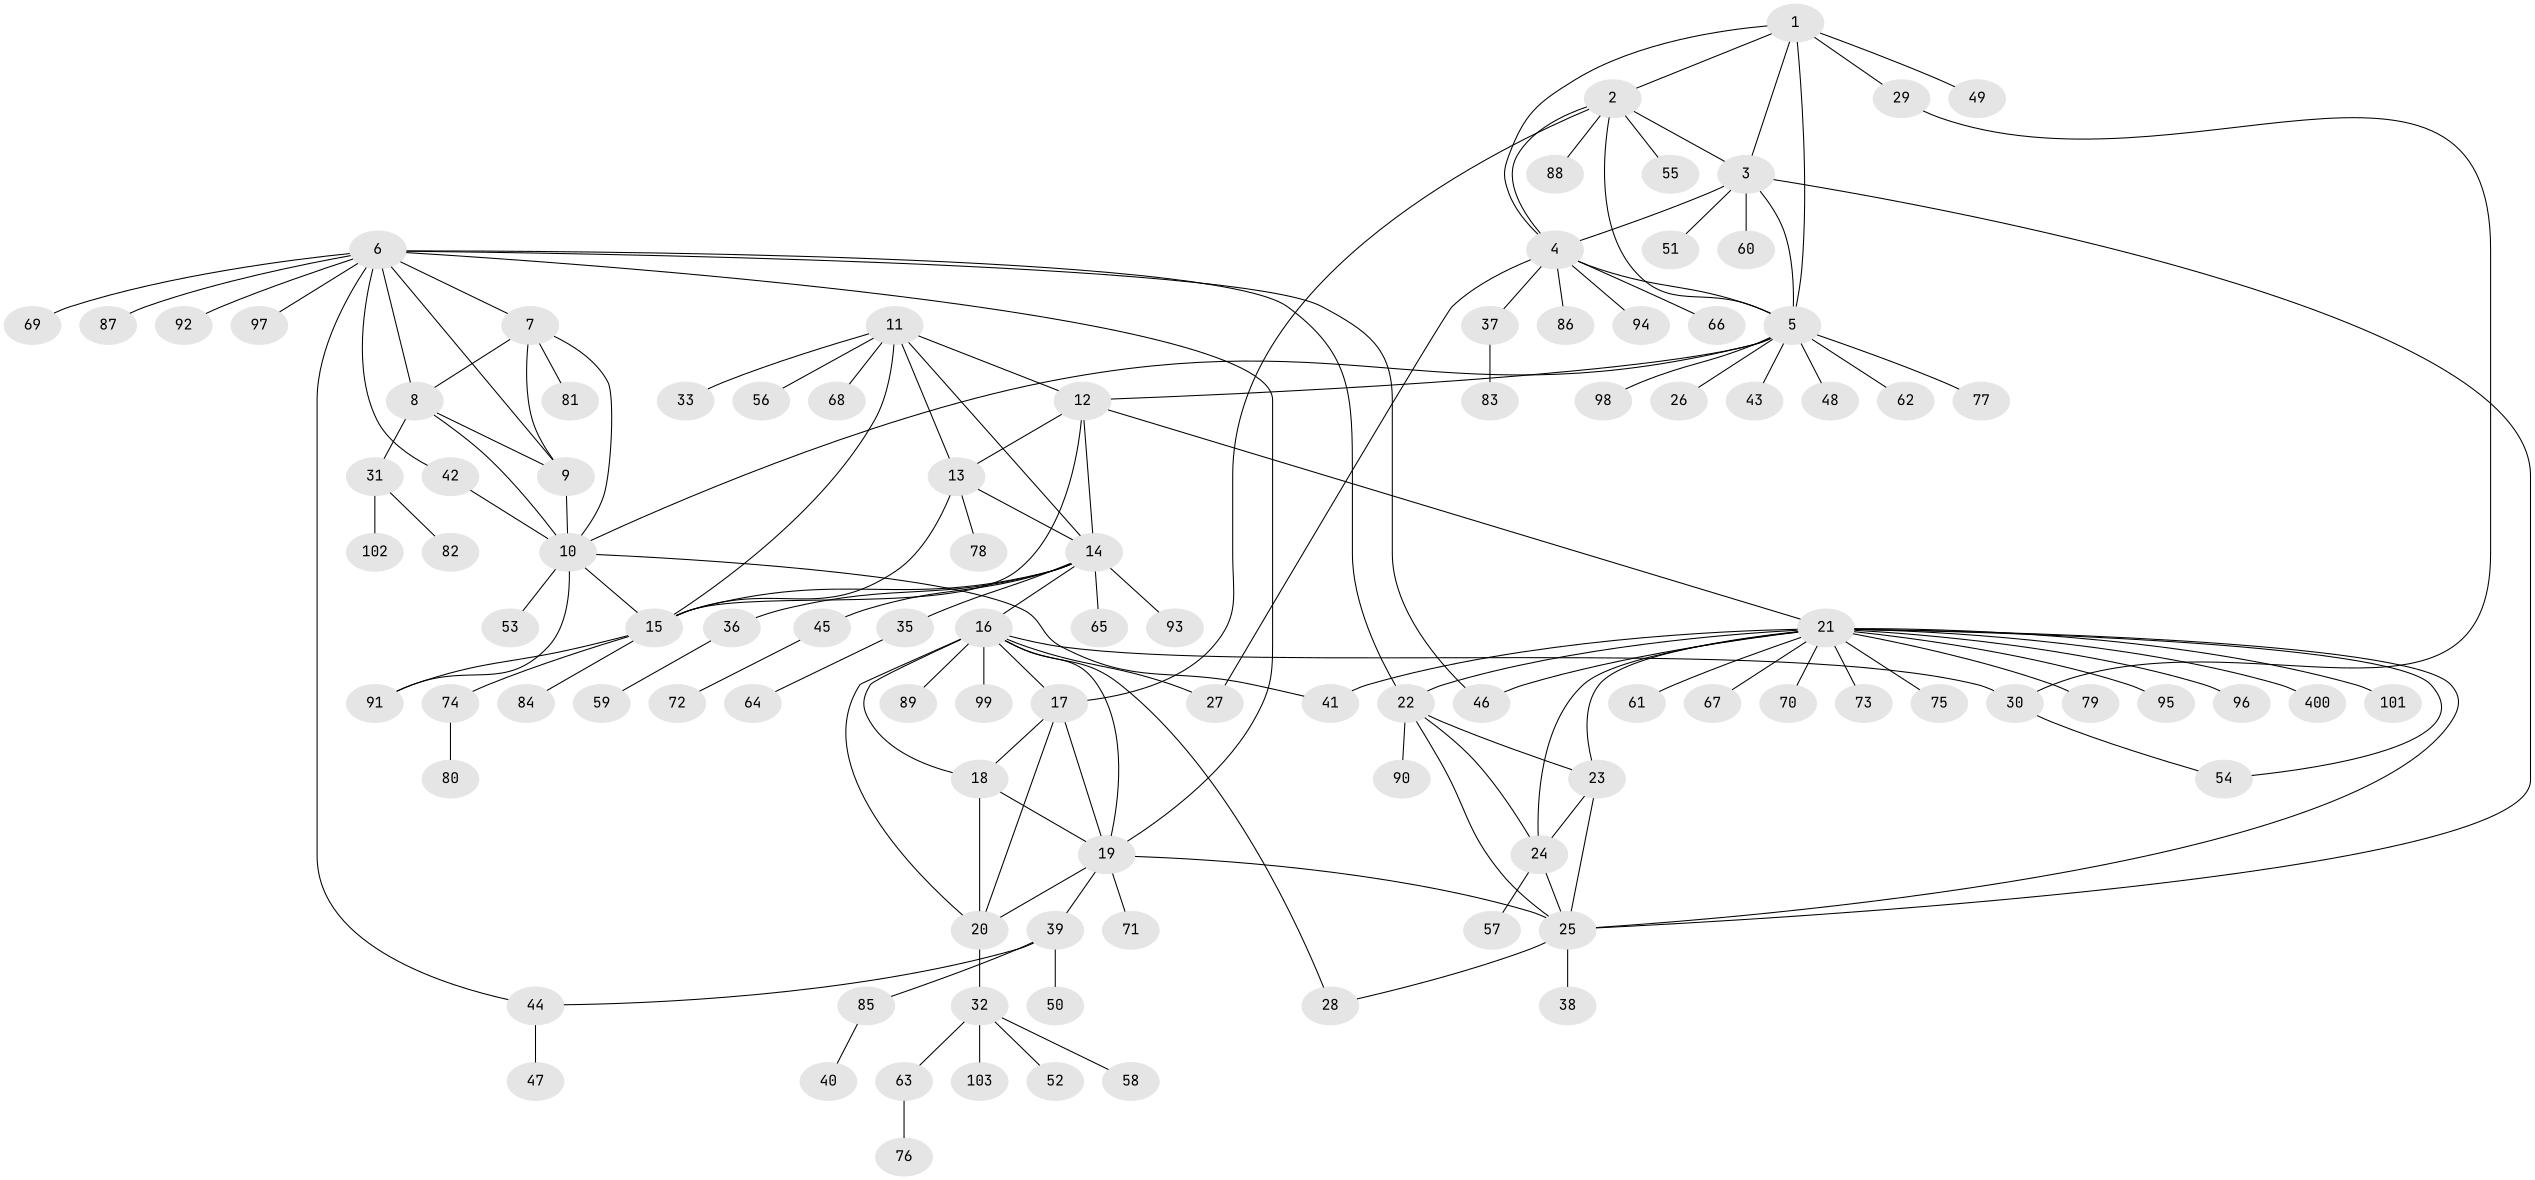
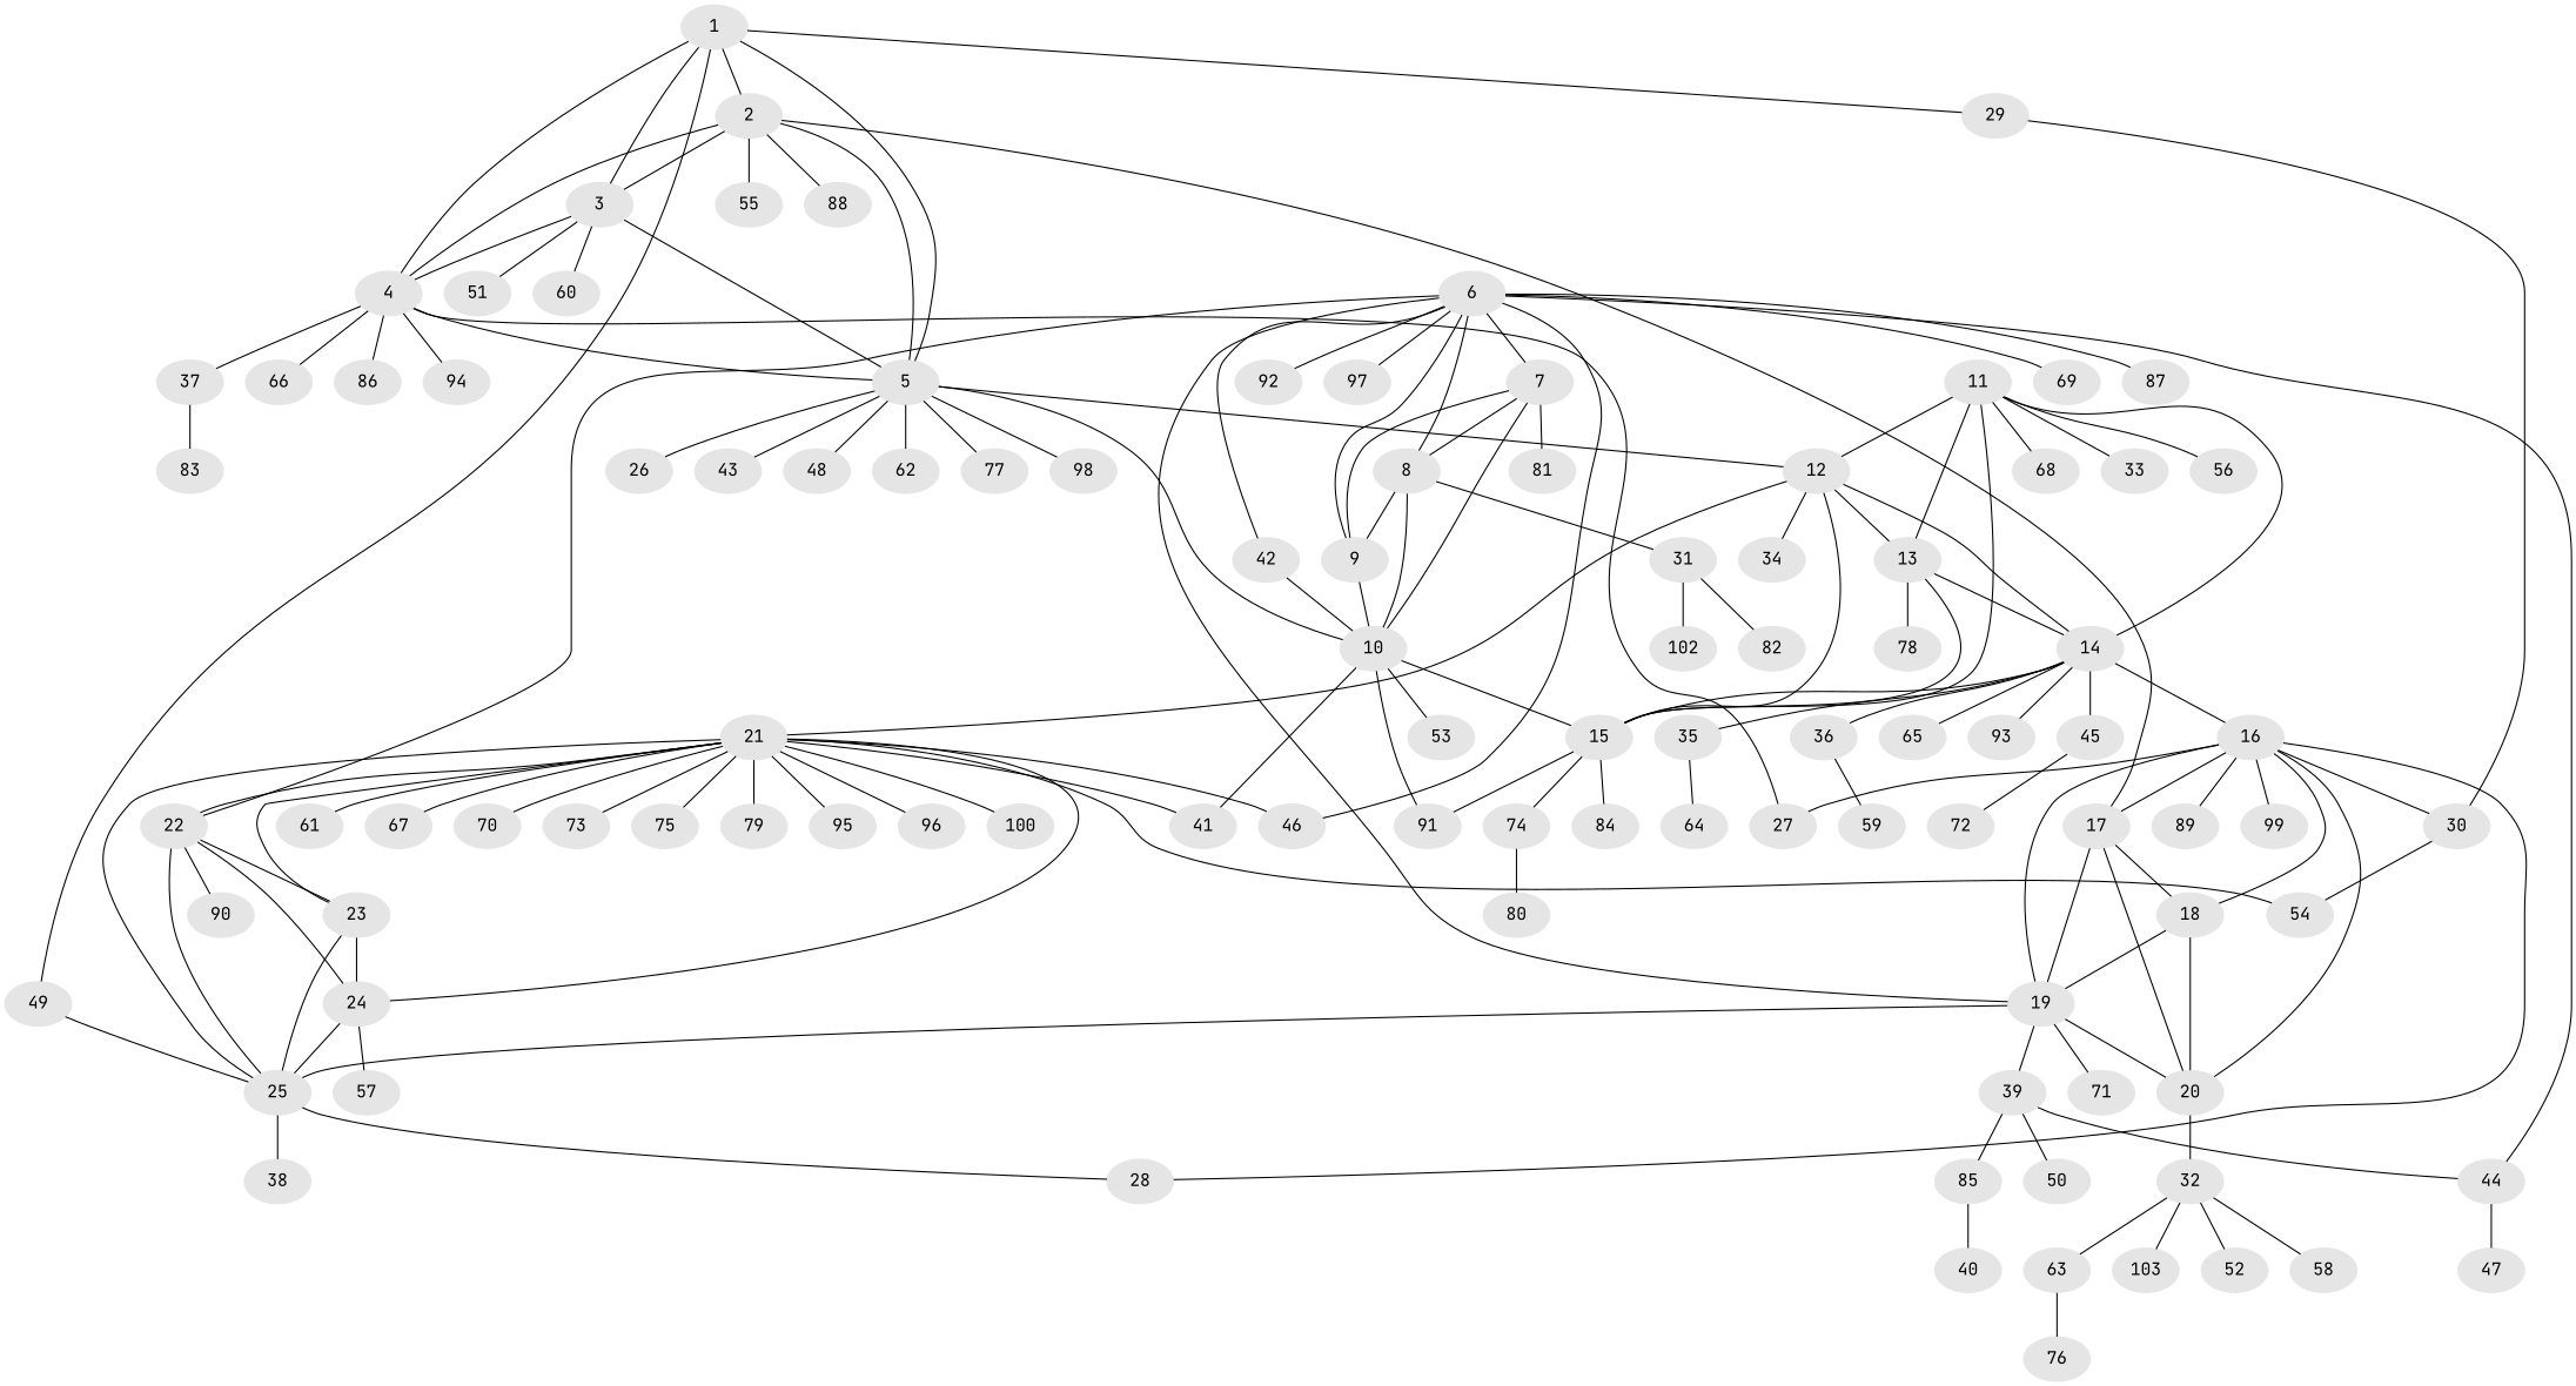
  graph {
    fontname="JetBrains Mono"
    node [color=gray90 fontname="JetBrains Mono" style=filled]
    edge [fontname="JetBrains Mono"]
    1
    2
    3
    4
    5
    29
    49
    17
    55
    88
    25
    51
    60
    27
    37
    66
    86
    94
    10
    12
    26
    43
    48
    62
    77
    98
    30
    19
    18
    20
    28
    38
    83
    15
    41
    53
    91
    13
    14
    21
+   34
    6
    7
    8
    9
    22
    42
    44
    46
    69
    87
    92
    97
    81
    31
    39
    71
    23
    24
    90
    47
    82
    102
    74
    84
    11
    33
    56
    68
    78
    16
    35
    36
    45
    65
    93
    54
    61
    67
    70
    73
    75
    79
    95
    96
-   100 [label=400]
-   101
+   100
    89
    99
    64
    59
    72
    80
    32
    50
    85
    52
    58
    63
    103
    57
    76
    40
    1 -- 2
    1 -- 3
    1 -- 4
    1 -- 5
    1 -- 29
    1 -- 49
    2 -- 3
    2 -- 4
    2 -- 5
    2 -- 17
    2 -- 55
    2 -- 88
    3 -- 4
    3 -- 5
-   3 -- 25
+   49 -- 25
    3 -- 51
    3 -- 60
    4 -- 5
    4 -- 27
    4 -- 37
    4 -- 66
    4 -- 86
    4 -- 94
    5 -- 10
    5 -- 12
    5 -- 26
    5 -- 43
    5 -- 48
    5 -- 62
    5 -- 77
    5 -- 98
    29 -- 30
    17 -- 19
    17 -- 18
    17 -- 20
    25 -- 28
    25 -- 38
    37 -- 83
    10 -- 15
    10 -- 41
    10 -- 53
    10 -- 91
    12 -- 15
    12 -- 13
    12 -- 14
    12 -- 21
+   12 -- 34
    30 -- 54
    19 -- 25
    19 -- 20
    19 -- 39
    19 -- 71
    18 -- 19
    18 -- 20
    20 -- 32
    15 -- 91
    15 -- 74
    15 -- 84
    13 -- 15
    13 -- 14
    13 -- 78
    14 -- 15
    14 -- 16
    14 -- 35
    14 -- 36
    14 -- 45
    14 -- 65
    14 -- 93
    21 -- 25
    21 -- 41
    21 -- 22
    21 -- 46
    21 -- 23
    21 -- 24
    21 -- 54
    21 -- 61
    21 -- 67
    21 -- 70
    21 -- 73
    21 -- 75
    21 -- 79
    21 -- 95
    21 -- 96
    21 -- 100
-   21 -- 101
    6 -- 19
    6 -- 7
    6 -- 8
    6 -- 9
    6 -- 22
    6 -- 42
    6 -- 44
    6 -- 46
    6 -- 69
    6 -- 87
    6 -- 92
    6 -- 97
    7 -- 10
    7 -- 8
    7 -- 9
    7 -- 81
    8 -- 10
    8 -- 9
    8 -- 31
    9 -- 10
    22 -- 25
    22 -- 23
    22 -- 24
    22 -- 90
    42 -- 10
    44 -- 47
    31 -- 82
    31 -- 102
    39 -- 44
    39 -- 50
    39 -- 85
    23 -- 25
    23 -- 24
    24 -- 25
    24 -- 57
    74 -- 80
    11 -- 12
    11 -- 15
    11 -- 13
    11 -- 14
    11 -- 33
    11 -- 56
    11 -- 68
    16 -- 17
    16 -- 27
    16 -- 30
    16 -- 19
    16 -- 18
    16 -- 20
    16 -- 28
    16 -- 89
    16 -- 99
    35 -- 64
    36 -- 59
    45 -- 72
    32 -- 52
    32 -- 58
    32 -- 63
    32 -- 103
    85 -- 40
    63 -- 76
  }
